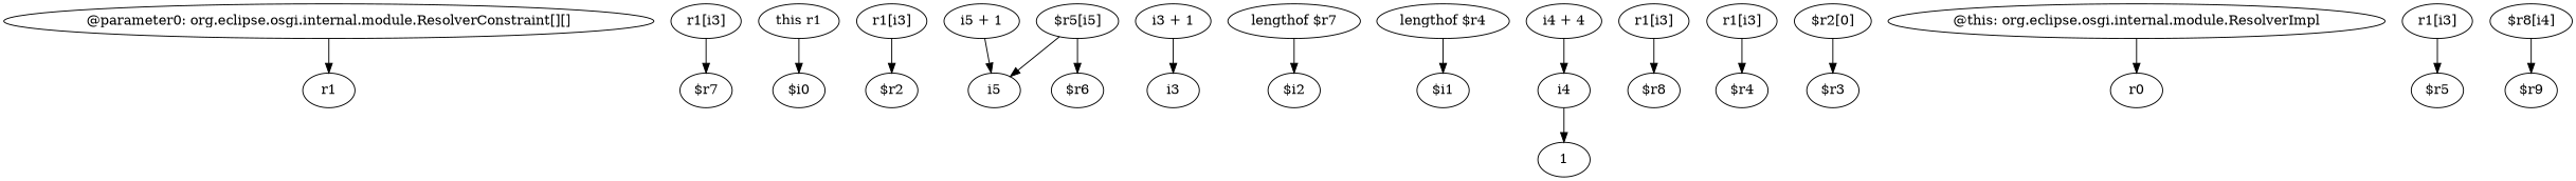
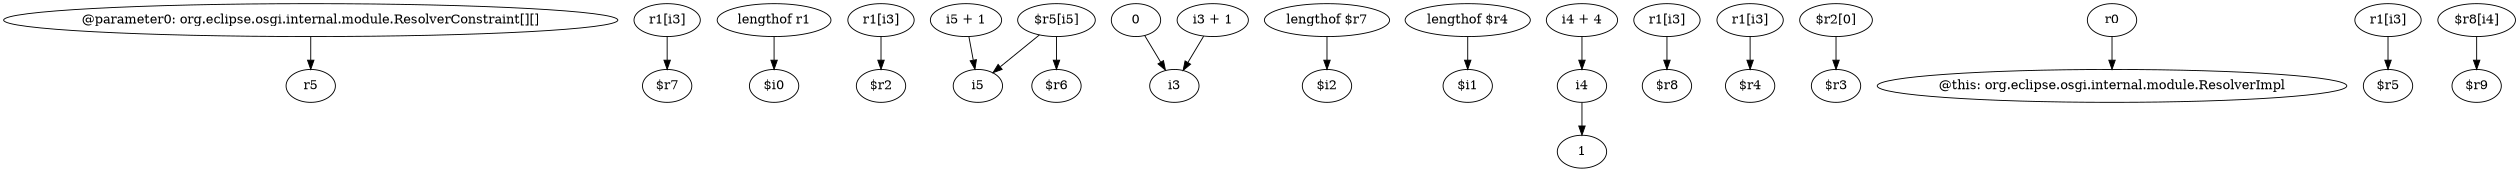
  digraph {
    n1 [label="@parameter0: org.eclipse.osgi.internal.module.ResolverConstraint[][]"]
-   n2 [label=r1]
+   n2 [label=r5]
    n3 [label="r1[i3]"]
    n4 [label="$r7"]
-   n5 [label="this r1"]
+   n5 [label="lengthof r1"]
    n6 [label="$i0"]
    n7 [label="r1[i3]"]
    n8 [label="$r2"]
    n9 [label="i5 + 1"]
    n10 [label=i5]
+   n11 [label=0]
    n12 [label=i3]
    n13 [label="$r5[i5]"]
    n14 [label="$r6"]
    n15 [label="lengthof $r7"]
    n16 [label="$i2"]
    n17 [label="lengthof $r4"]
    n18 [label="$i1"]
    n19 [label="i4 + 4"]
    n20 [label=i4]
    n21 [label=1]
    n22 [label="i3 + 1"]
    n23 [label="r1[i3]"]
    n24 [label="$r8"]
    n25 [label="r1[i3]"]
    n26 [label="$r4"]
    n27 [label="$r2[0]"]
    n28 [label="$r3"]
    n29 [label="@this: org.eclipse.osgi.internal.module.ResolverImpl"]
    n30 [label=r0]
    n31 [label="r1[i3]"]
    n32 [label="$r5"]
    n33 [label="$r8[i4]"]
    n34 [label="$r9"]
    n1 -> n2
    n3 -> n4
    n5 -> n6
    n7 -> n8
    n9 -> n10
+   n11 -> n12
    n13 -> n10
    n13 -> n14
    n15 -> n16
    n17 -> n18
    n19 -> n20
    n20 -> n21
    n22 -> n12
    n23 -> n24
    n25 -> n26
    n27 -> n28
-   n29 -> n30
+   n30 -> n29
    n31 -> n32
    n33 -> n34
  }
